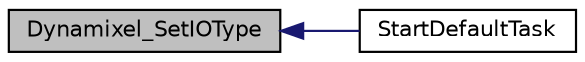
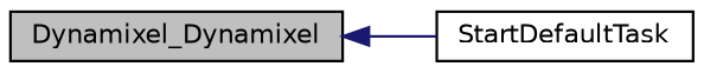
  digraph {
    rankdir=LR
    node [color=black fontname=Helvetica fontsize=10 shape=record style=filled]
-   n1 [fillcolor=grey75 fontcolor=black height=0.2 label=Dynamixel_SetIOType width=0.4]
+   n1 [fillcolor=grey75 fontcolor=black height=0.2 label=Dynamixel_Dynamixel width=0.4]
    n2 [fillcolor=white height=0.2 label=StartDefaultTask width=0.4]
    n1 -> n2 [color=midnightblue dir=back fontname=Helvetica fontsize=10 labelfontname=Helvetica labelfontsize=10 style=solid]
  }
